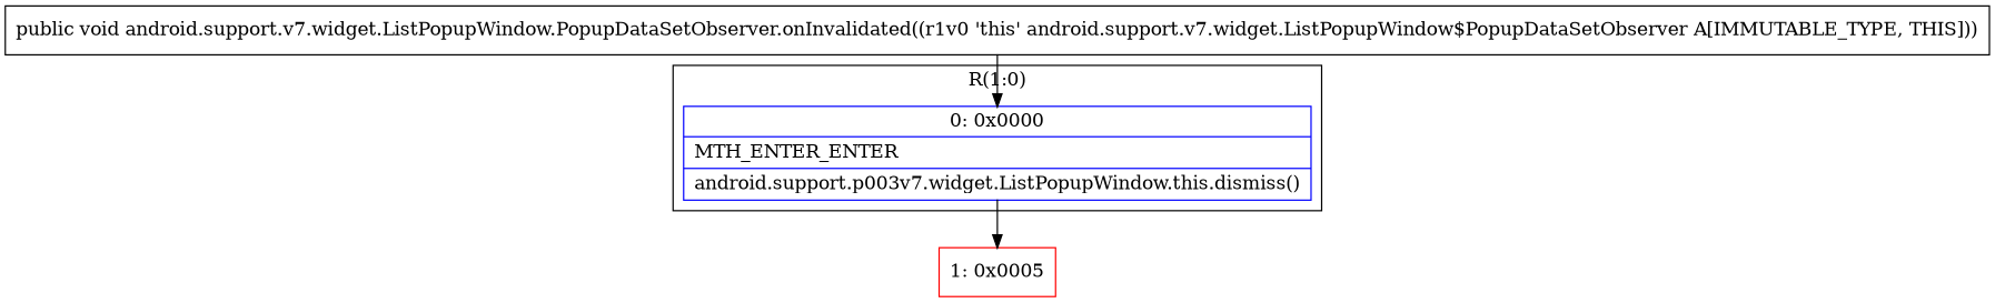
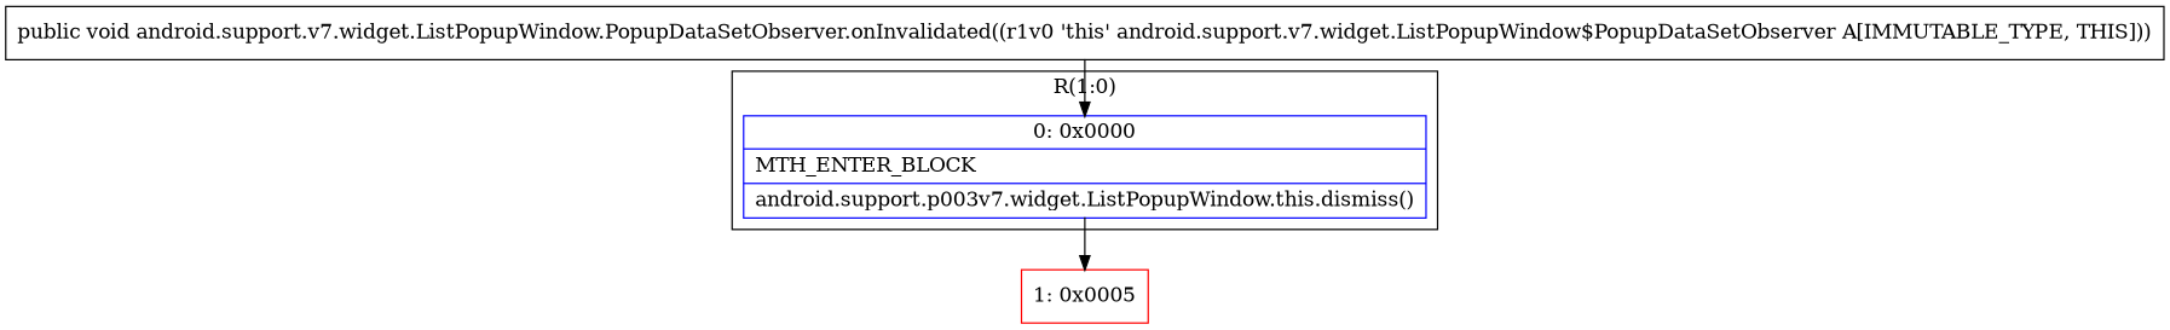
  digraph {
    node [shape=record]
-   n1 [color=blue label="{0\:\ 0x0000|MTH_ENTER_ENTER\l|android.support.p003v7.widget.ListPopupWindow.this.dismiss()\l}"]
+   n1 [color=blue label="{0\:\ 0x0000|MTH_ENTER_BLOCK\l|android.support.p003v7.widget.ListPopupWindow.this.dismiss()\l}"]
    n2 [color=red label="{1\:\ 0x0005}"]
    n3 [label="{public void android.support.v7.widget.ListPopupWindow.PopupDataSetObserver.onInvalidated((r1v0 'this' android.support.v7.widget.ListPopupWindow$PopupDataSetObserver A[IMMUTABLE_TYPE, THIS])) }"]
    subgraph cluster_1 {
      label="R(1:0)"
      n1
    }
    n1 -> n2
    n3 -> n1
  }
